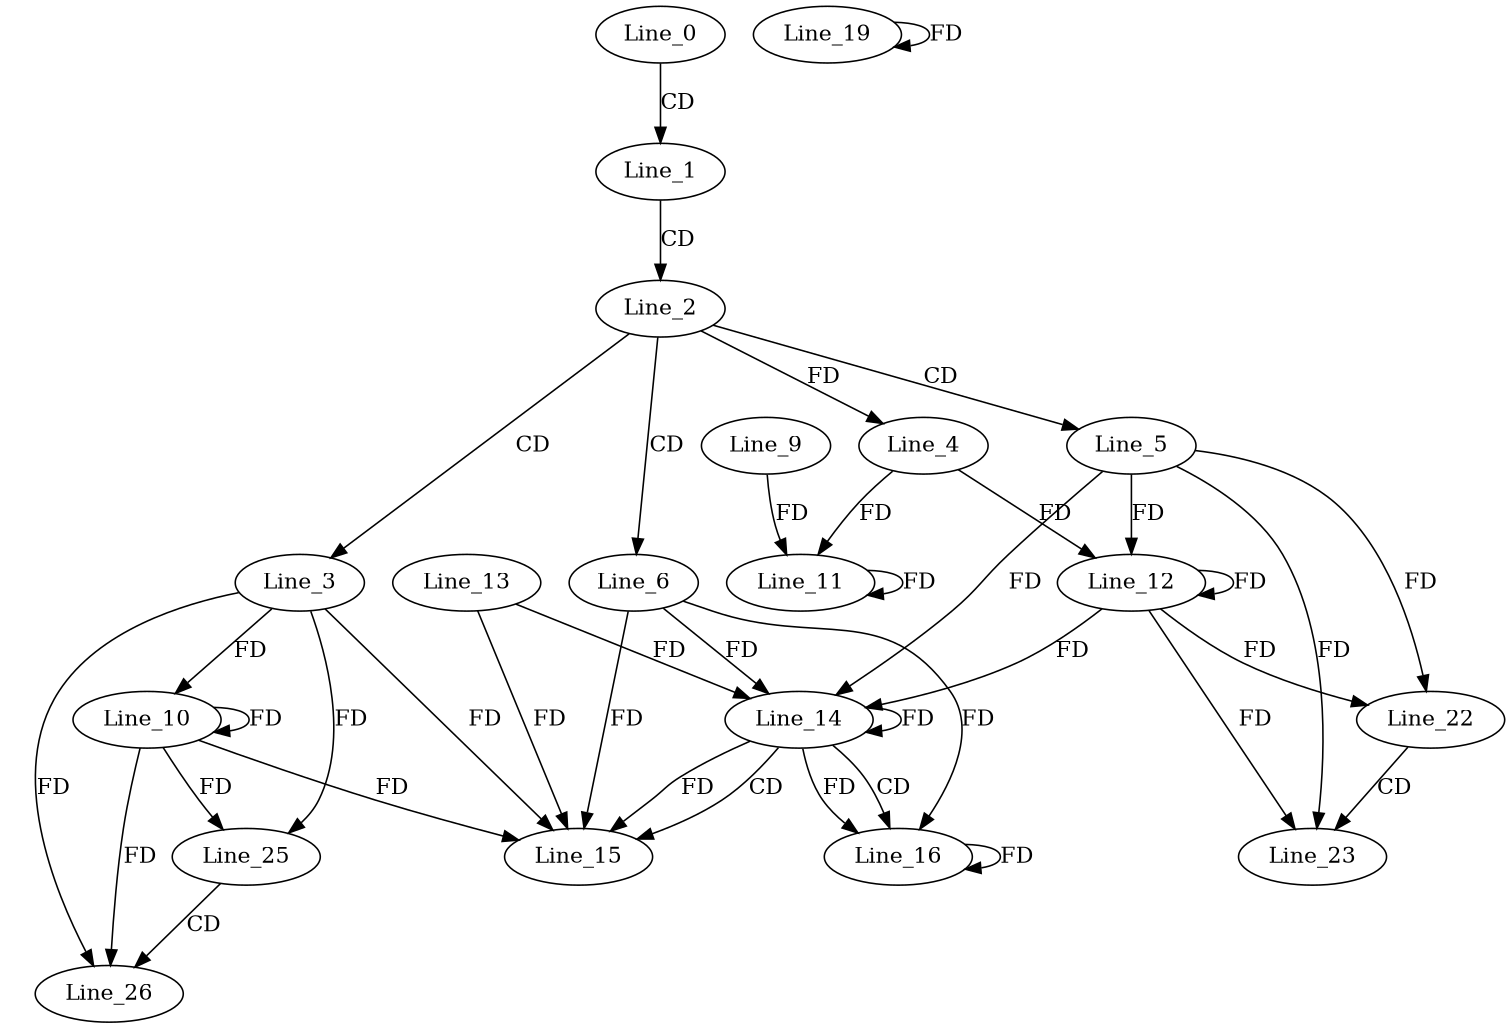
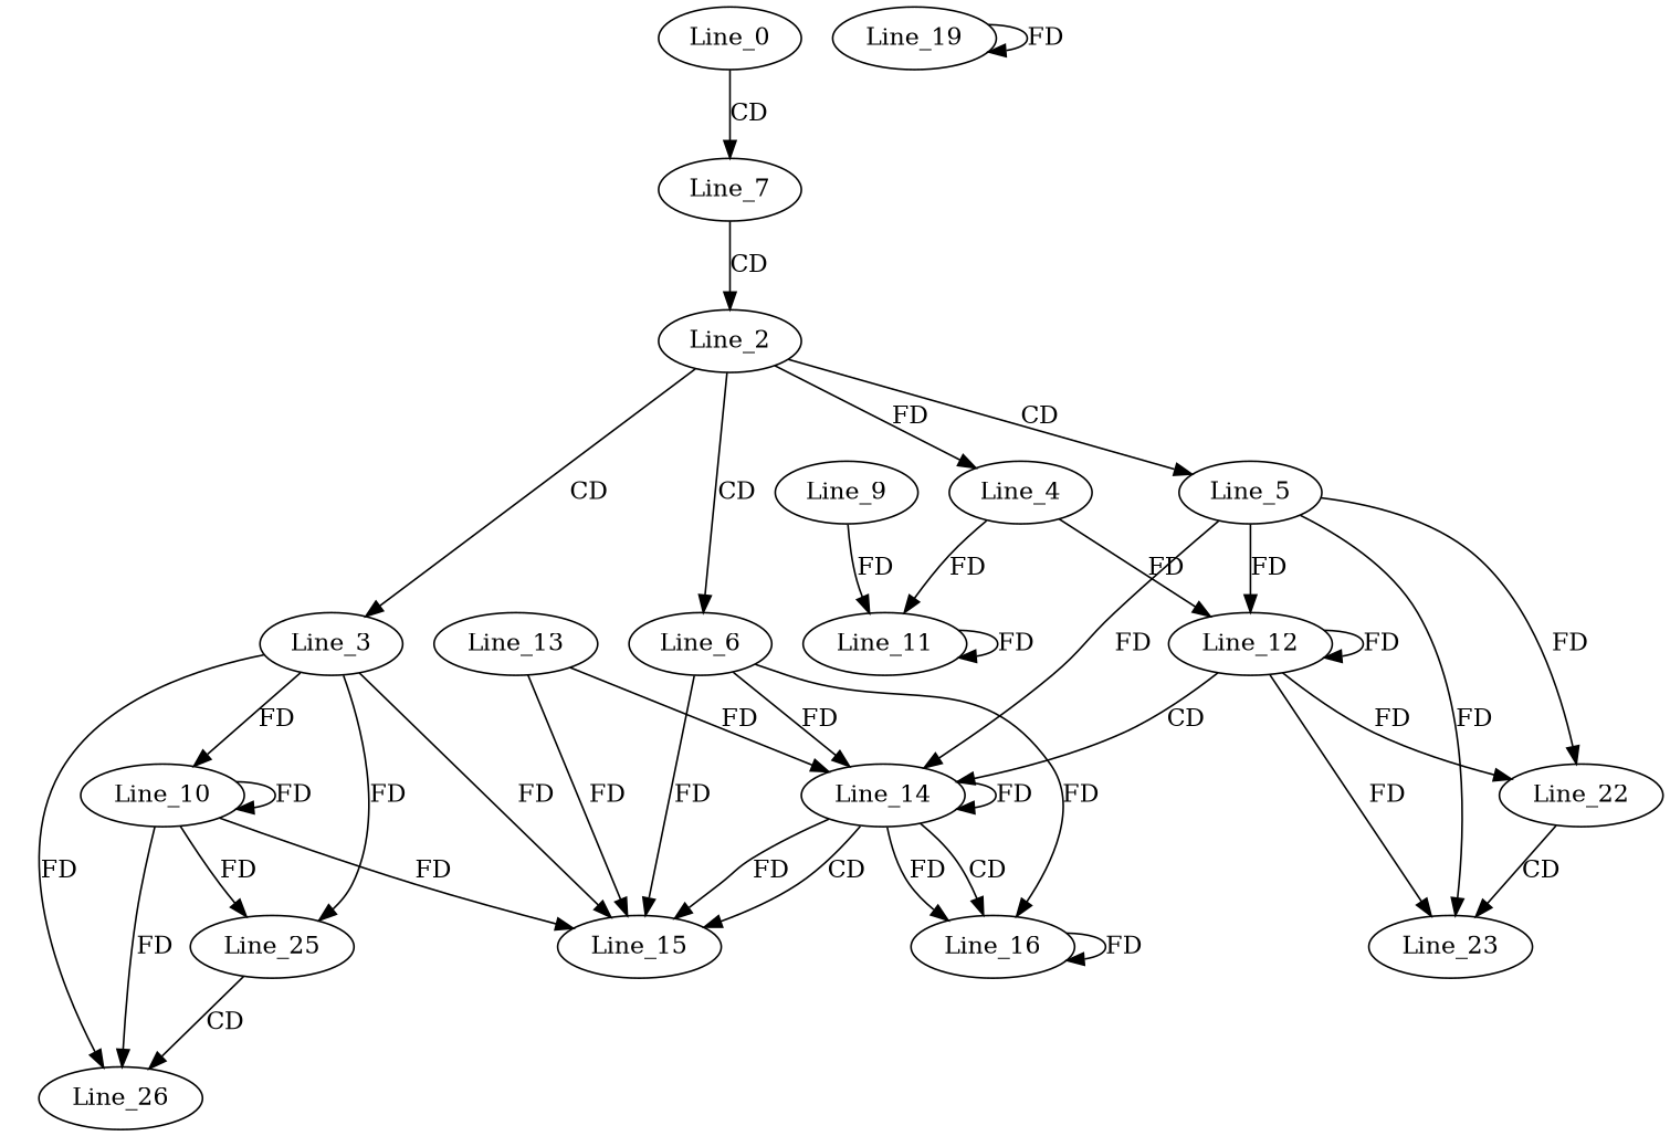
  digraph {
    Line_0
-   Line_1
+   Line_1 [label=Line_7]
    Line_2
    Line_3
    Line_4
    Line_5
    Line_6
    Line_10
    Line_15
    Line_25
    Line_26
    Line_11
    Line_12
    Line_14
    Line_22
    Line_23
    Line_16
    Line_19
    Line_9
    Line_13
    Line_0 -> Line_1 [label=CD]
    Line_1 -> Line_2 [label=CD]
    Line_2 -> Line_3 [label=CD]
    Line_2 -> Line_4 [label=FD]
    Line_2 -> Line_5 [label=CD]
    Line_2 -> Line_6 [label=CD]
    Line_3 -> Line_10 [label=FD]
    Line_3 -> Line_15 [label=FD]
    Line_3 -> Line_25 [label=FD]
    Line_3 -> Line_26 [label=FD]
    Line_4 -> Line_11 [label=FD]
    Line_4 -> Line_12 [label=FD]
    Line_5 -> Line_12 [label=FD]
    Line_5 -> Line_14 [label=FD]
    Line_5 -> Line_22 [label=FD]
    Line_5 -> Line_23 [label=FD]
    Line_6 -> Line_15 [label=FD]
    Line_6 -> Line_14 [label=FD]
    Line_6 -> Line_16 [label=FD]
    Line_10 -> Line_10 [label=FD]
    Line_10 -> Line_15 [label=FD]
    Line_10 -> Line_25 [label=FD]
    Line_10 -> Line_26 [label=FD]
    Line_25 -> Line_26 [label=CD]
    Line_11 -> Line_11 [label=FD]
    Line_12 -> Line_12 [label=FD]
-   Line_12 -> Line_14 [label=FD]
+   Line_12 -> Line_14 [label=CD]
    Line_12 -> Line_22 [label=FD]
    Line_12 -> Line_23 [label=FD]
    Line_14 -> Line_15 [label=CD]
    Line_14 -> Line_15 [label=FD]
    Line_14 -> Line_14 [label=FD]
    Line_14 -> Line_16 [label=CD]
    Line_14 -> Line_16 [label=FD]
    Line_22 -> Line_23 [label=CD]
    Line_16 -> Line_16 [label=FD]
    Line_19 -> Line_19 [label=FD]
    Line_9 -> Line_11 [label=FD]
    Line_13 -> Line_15 [label=FD]
    Line_13 -> Line_14 [label=FD]
  }
